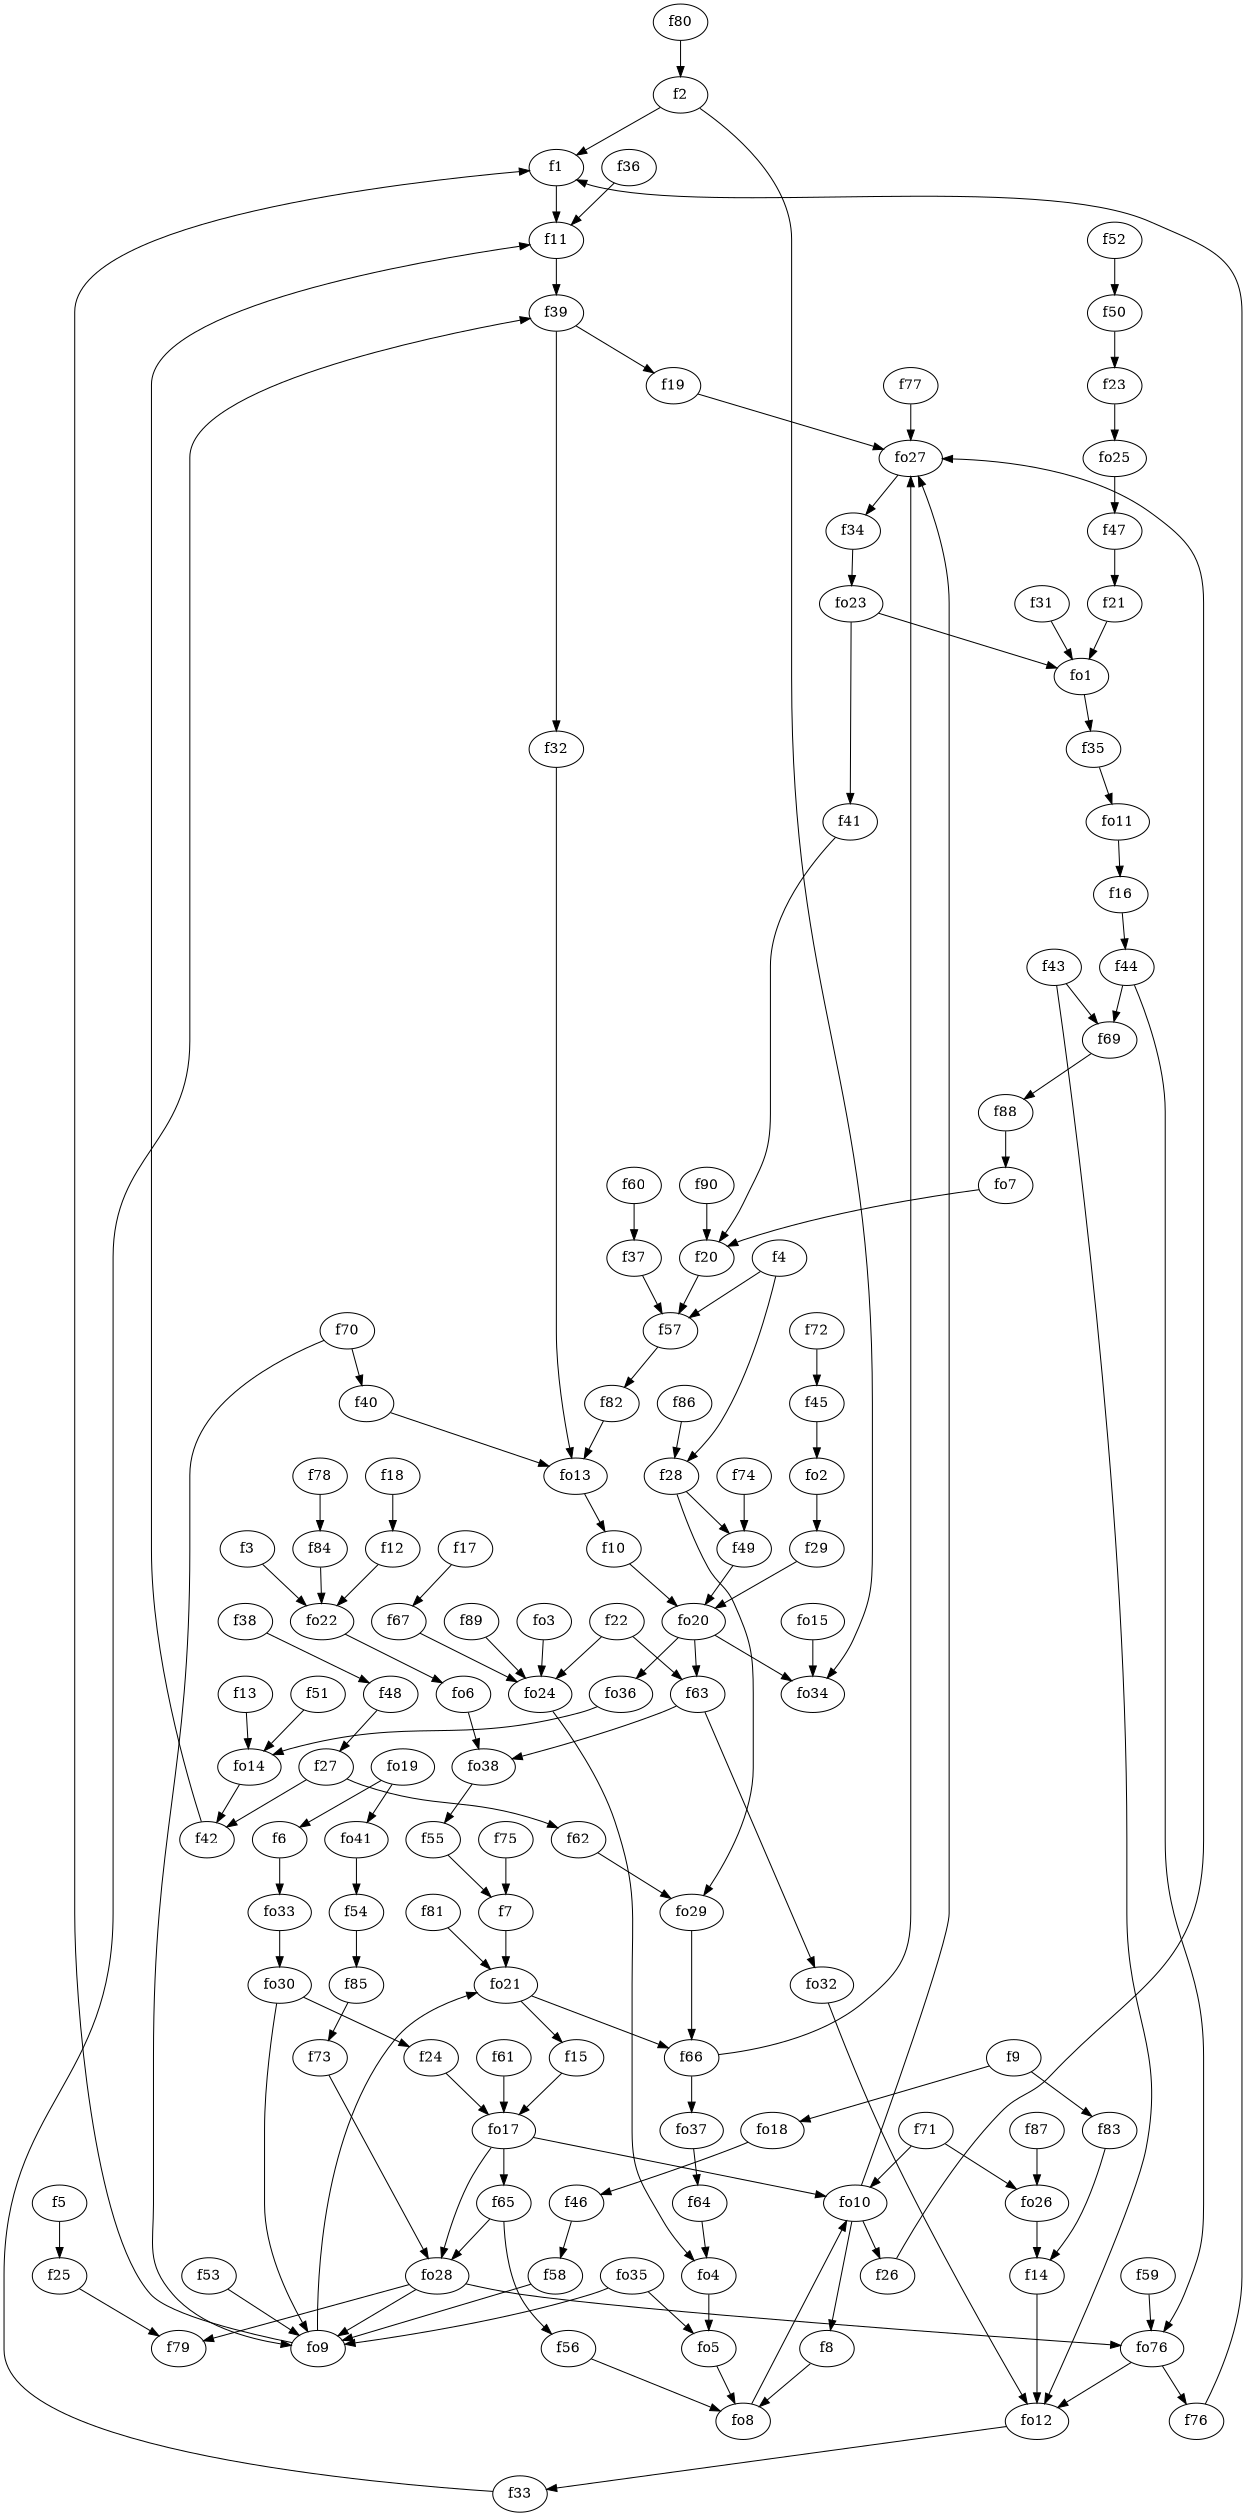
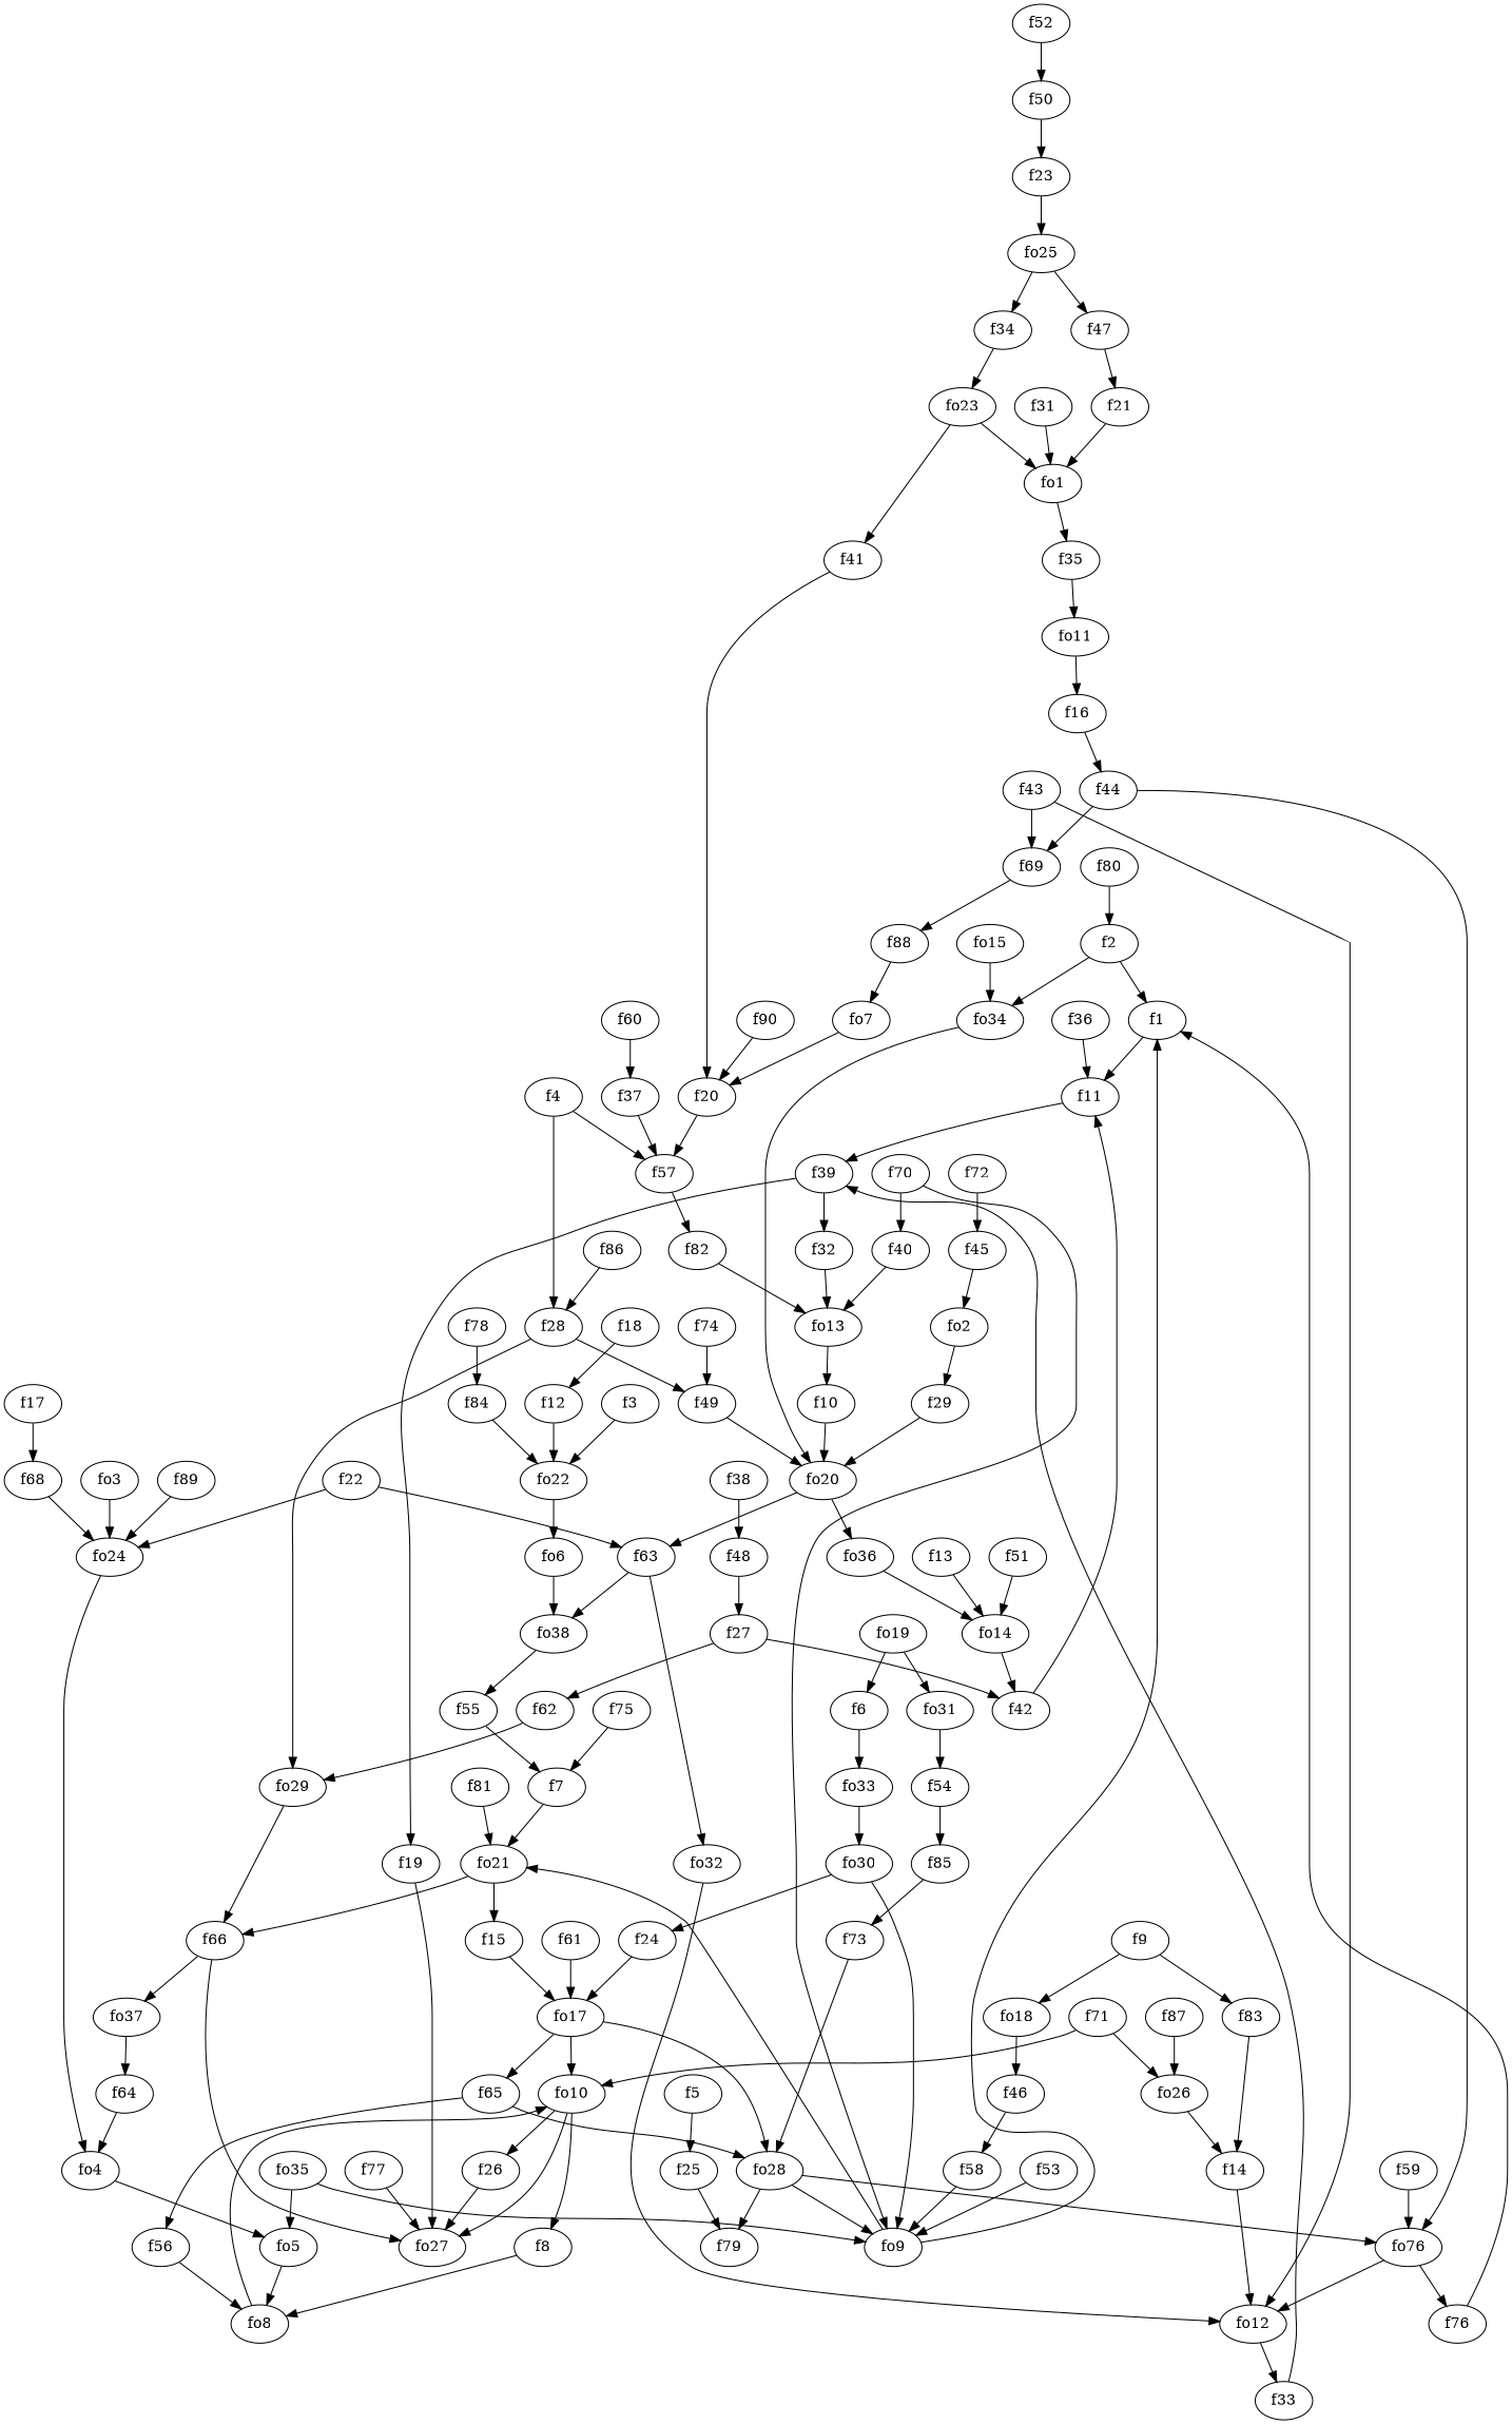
  strict digraph {
    edge [weight=2]
    f1
    f11
    f39
    f2
    fo34
    fo20
    f3
    fo22
    fo6
    f4
    f28
    f57
    f49
    fo29
    f82
    f5
    f25
    f79
    f6
    fo33
    fo30
    f7
    fo21
    f15
    f66
    f8
    fo8
    fo10
    f9
    f83
    fo18
    f14
    f46
    f10
    f63
    fo36
    f19
    f32
    f12
    f13
    fo14
    f42
    fo12
    f33
    fo17
    f65
    fo28
    f16
    f44
    f69
    n51 [label=fo76]
    f17
-   f67
+   f67 [label=f68]
    fo24
    f18
    fo27
    f34
    f20
    f21
    fo1
    f35
    f22
    fo32
    fo38
    fo4
    f23
    fo25
    f47
    f24
    f26
    f27
    f62
    f29
    n74 [label=f90]
    f31
    fo13
    fo23
    f41
    fo11
    f36
    f37
    f38
    f48
    f40
    f43
    f88
    f76
    f45
    fo2
    f58
    fo9
    f50
    f51
    f52
    f53
    f54
    f85
    f73
    f55
    f56
    f59
    f60
    f61
    f64
    fo5
    fo37
    fo7
    f70
    f71
    fo26
    f72
    f74
    f75
    f77
    f78
    f84
    f80
    f81
    f86
    f87
    f89
    fo3
    fo15
    fo19
-   fo31 [label=fo41]
+   fo31
    fo35
    f1 -> f11
    f11 -> f39
    f39 -> f19
    f39 -> f32
    f2 -> f1
    f2 -> fo34
-   fo20 -> fo34
+   fo34 -> fo20
    fo20 -> f63
    fo20 -> fo36
    f3 -> fo22
    fo22 -> fo6
    fo6 -> fo38
    f4 -> f28
    f4 -> f57
    f28 -> f49
    f28 -> fo29
    f57 -> f82
    f49 -> fo20
    fo29 -> f66
    f82 -> fo13
    f5 -> f25
    f25 -> f79
    f6 -> fo33
    fo33 -> fo30
    fo30 -> f24
    fo30 -> fo9
    f7 -> fo21
    fo21 -> f15
    fo21 -> f66
    f15 -> fo17
    f66 -> fo27
    f66 -> fo37
    f8 -> fo8
    fo8 -> fo10
    fo10 -> f8
    fo10 -> fo27
    fo10 -> f26
    f9 -> f83
    f9 -> fo18
    f83 -> f14
    fo18 -> f46
    f14 -> fo12
    f46 -> f58
    f10 -> fo20
    f63 -> fo32
    f63 -> fo38
    fo36 -> fo14
    f19 -> fo27
    f32 -> fo13
    f12 -> fo22
    f13 -> fo14
    fo14 -> f42
    f42 -> f11
    fo12 -> f33
    f33 -> f39
    fo17 -> fo10
    fo17 -> f65
    fo17 -> fo28
    f65 -> fo28
    f65 -> f56
    fo28 -> f79
    fo28 -> n51
    fo28 -> fo9
    f16 -> f44
    f44 -> f69
    f44 -> n51
    f69 -> f88
    n51 -> fo12
    n51 -> f76
    f17 -> f67
    f67 -> fo24
    fo24 -> fo4
    f18 -> f12
-   fo27 -> f34
+   fo25 -> f34
    f34 -> fo23
    f20 -> f57
    f21 -> fo1
    fo1 -> f35
    f35 -> fo11
    f22 -> f63
    f22 -> fo24
    fo32 -> fo12
    fo38 -> f55
    fo4 -> fo5
    f23 -> fo25
    fo25 -> f47
    f47 -> f21
    f24 -> fo17
    f26 -> fo27
    f27 -> f42
    f27 -> f62
    f62 -> fo29
    f29 -> fo20
    n74 -> f20
    f31 -> fo1
    fo13 -> f10
    fo23 -> fo1
    fo23 -> f41
    f41 -> f20
    fo11 -> f16
    f36 -> f11
    f37 -> f57
    f38 -> f48
    f48 -> f27
    f40 -> fo13
    f43 -> fo12
    f43 -> f69
    f88 -> fo7
    f76 -> f1
    f45 -> fo2
    fo2 -> f29
    f58 -> fo9
    fo9 -> f1
    fo9 -> fo21
    f50 -> f23
    f51 -> fo14
    f52 -> f50
    f53 -> fo9
    f54 -> f85
    f85 -> f73
    f73 -> fo28
    f55 -> f7
    f56 -> fo8
    f59 -> n51
    f60 -> f37
    f61 -> fo17
    f64 -> fo4
    fo5 -> fo8
    fo37 -> f64
    fo7 -> f20
    f70 -> f40
    f70 -> fo9
    f71 -> fo10
    f71 -> fo26
    fo26 -> f14
    f72 -> f45
    f74 -> f49
    f75 -> f7
    f77 -> fo27
    f78 -> f84
    f84 -> fo22
    f80 -> f2
    f81 -> fo21
    f86 -> f28
    f87 -> fo26
    f89 -> fo24
    fo3 -> fo24
    fo15 -> fo34
    fo19 -> f6
    fo19 -> fo31
    fo31 -> f54
    fo35 -> fo9
    fo35 -> fo5
  }
